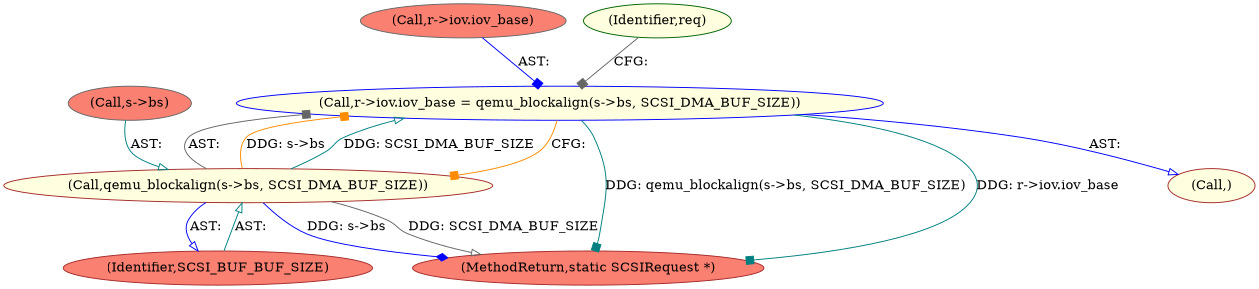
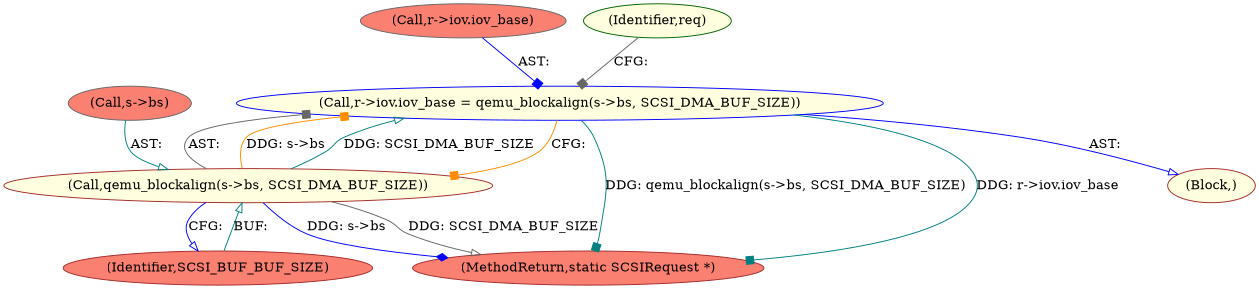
  digraph {
    node [color=brown fillcolor=lightyellow style=filled]
    edge [arrowhead=box color=teal]
    n1 [color=blue label="(Call,r->iov.iov_base = qemu_blockalign(s->bs, SCSI_DMA_BUF_SIZE))"]
    n2 [label="(Call,qemu_blockalign(s->bs, SCSI_DMA_BUF_SIZE))"]
    n3 [fillcolor=salmon label="(MethodReturn,static SCSIRequest *)"]
-   n4 [label="(Call,)"]
+   n4 [label="(Block,)"]
    n5 [fillcolor=salmon label="(Identifier,SCSI_BUF_BUF_SIZE)"]
    n6 [color=gray40 fillcolor=salmon label="(Call,r->iov.iov_base)"]
    n7 [color=gray40 fillcolor=salmon label="(Call,s->bs)"]
    n8 [color=darkgreen label="(Identifier,req)"]
    n1 -> n2 [color=darkorange label="CFG: "]
    n1 -> n3 [label="DDG: qemu_blockalign(s->bs, SCSI_DMA_BUF_SIZE)"]
    n1 -> n3 [label="DDG: r->iov.iov_base"]
    n1 -> n4 [arrowhead=onormal color=blue label="AST: "]
    n2 -> n1 [color=gray40 label="AST: "]
    n2 -> n1 [color=darkorange label="DDG: s->bs"]
    n2 -> n1 [arrowhead=onormal label="DDG: SCSI_DMA_BUF_SIZE"]
    n2 -> n3 [arrowhead=diamond color=blue label="DDG: s->bs"]
    n2 -> n3 [arrowhead=onormal color=gray40 label="DDG: SCSI_DMA_BUF_SIZE"]
-   n2 -> n5 [arrowhead=onormal color=blue label="AST: "]
-   n5 -> n2 [arrowhead=onormal label="AST: "]
+   n2 -> n5 [arrowhead=onormal color=blue label="CFG: "]
+   n5 -> n2 [arrowhead=onormal label="BUF: "]
    n6 -> n1 [color=blue label="AST: "]
    n7 -> n2 [arrowhead=onormal label="AST: "]
    n8 -> n1 [color=gray40 label="CFG: "]
  }
